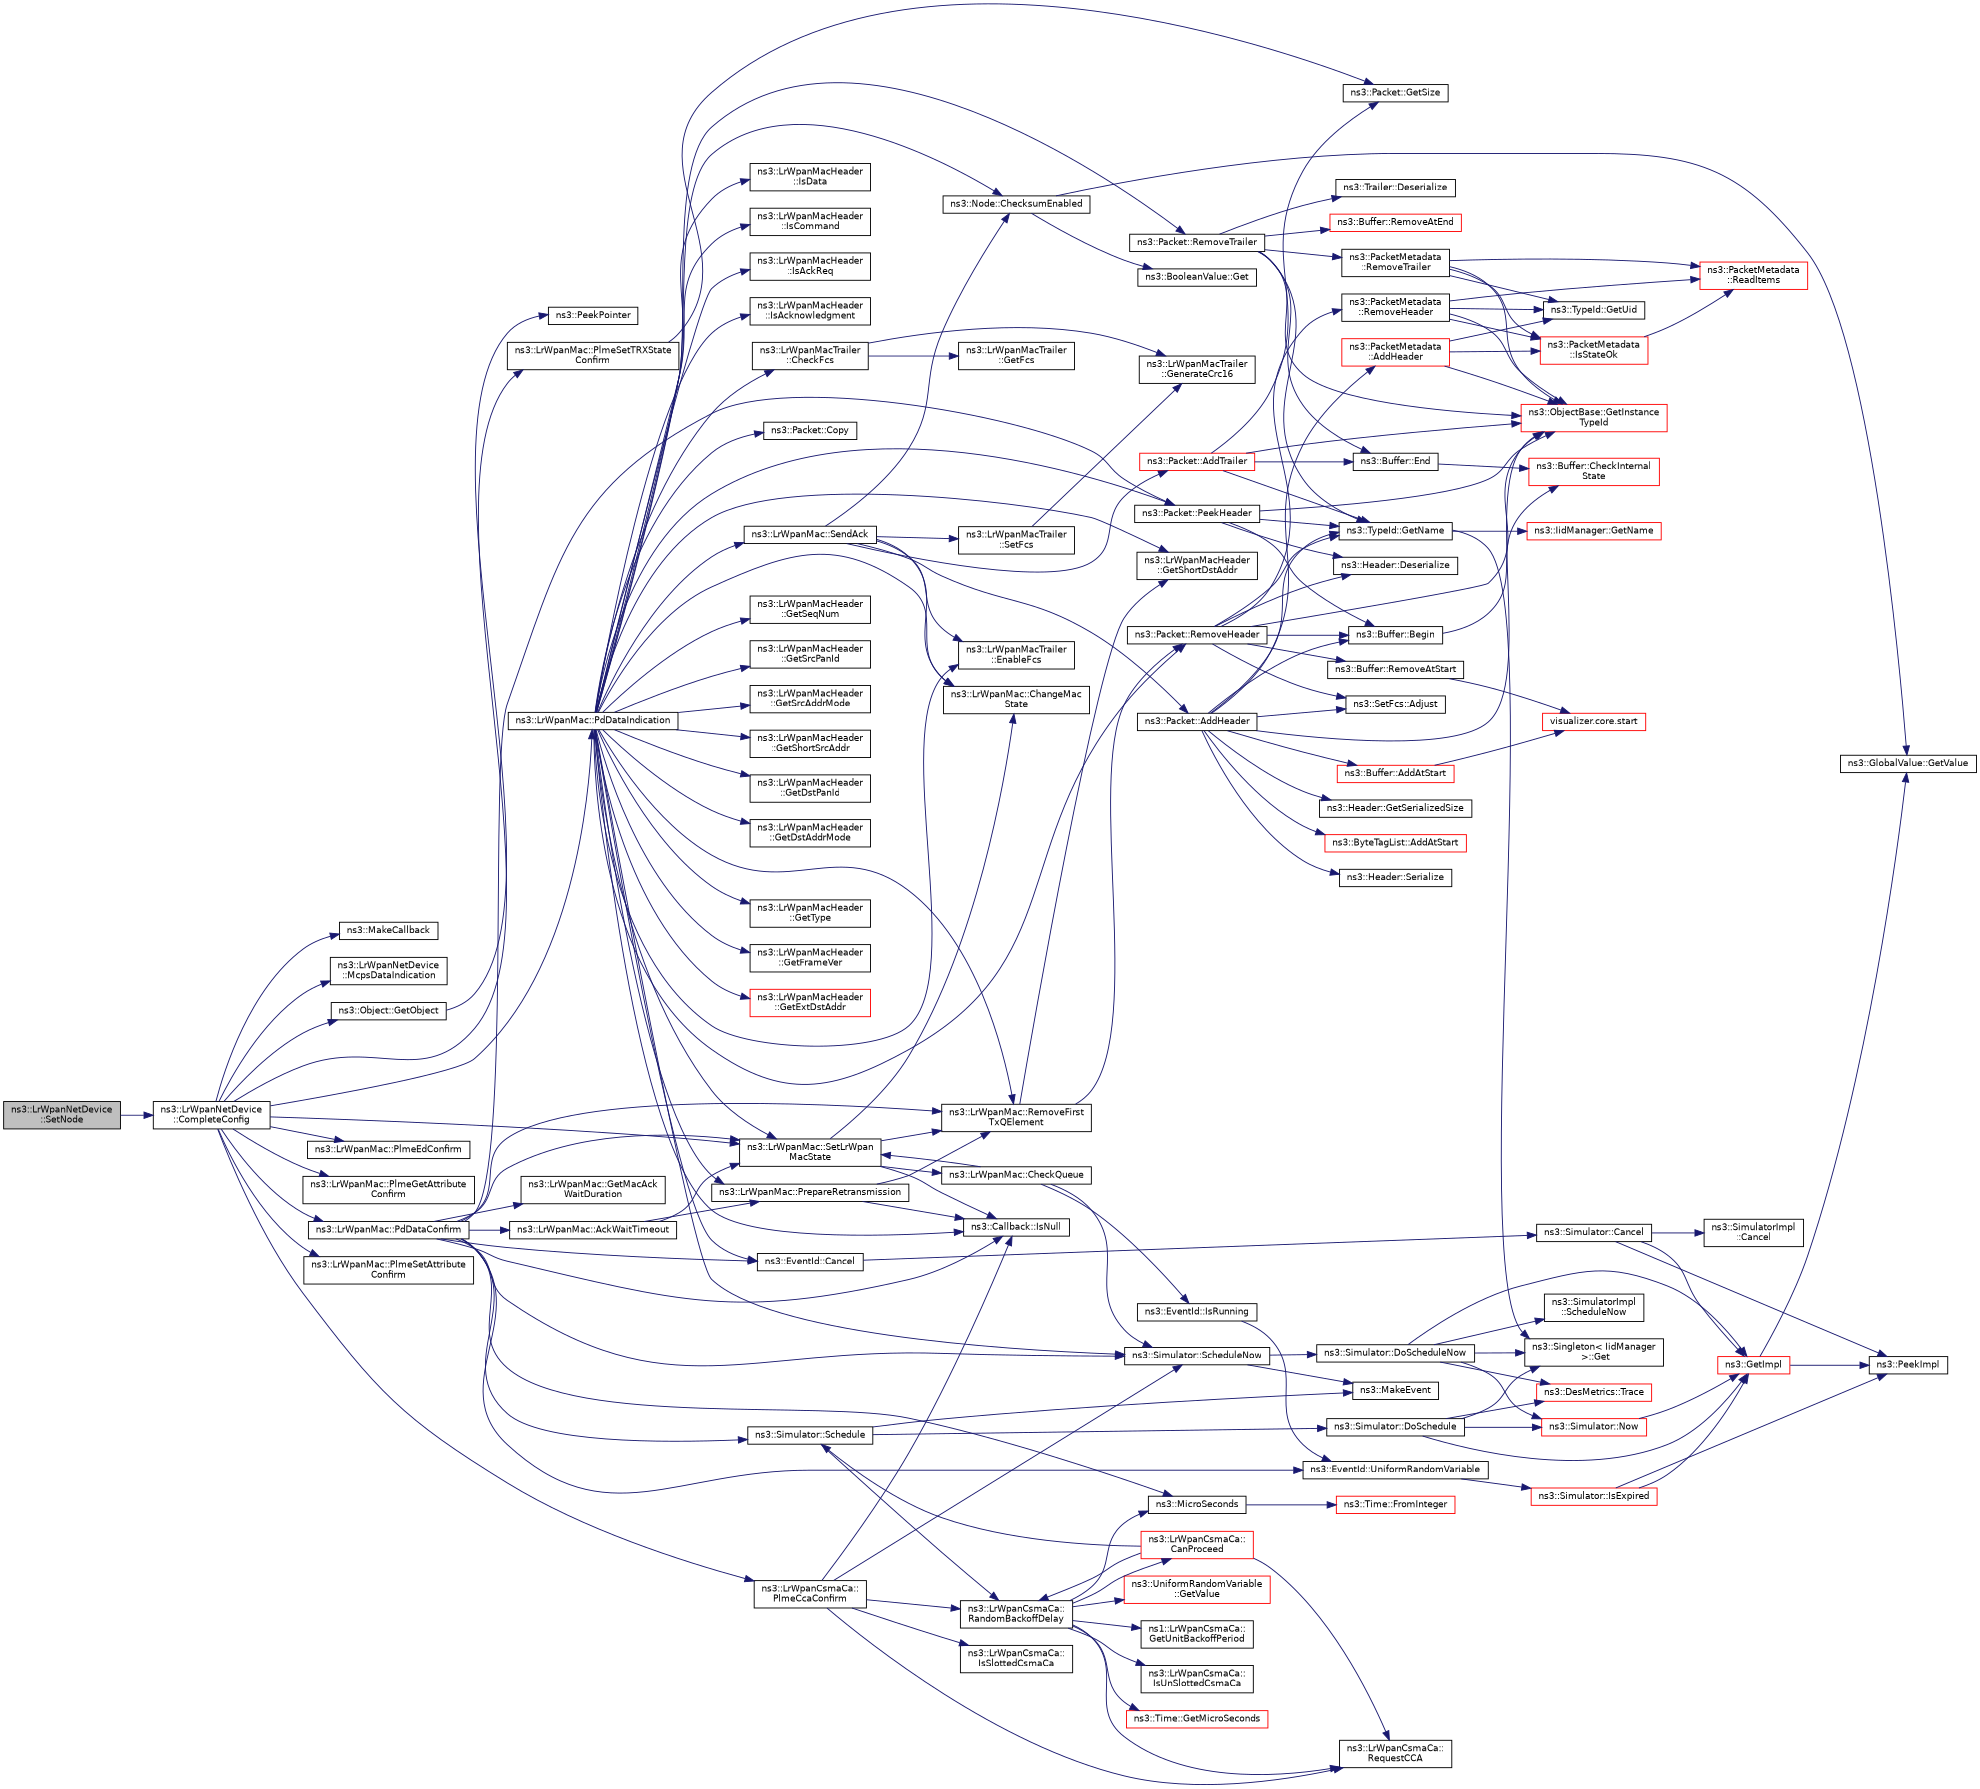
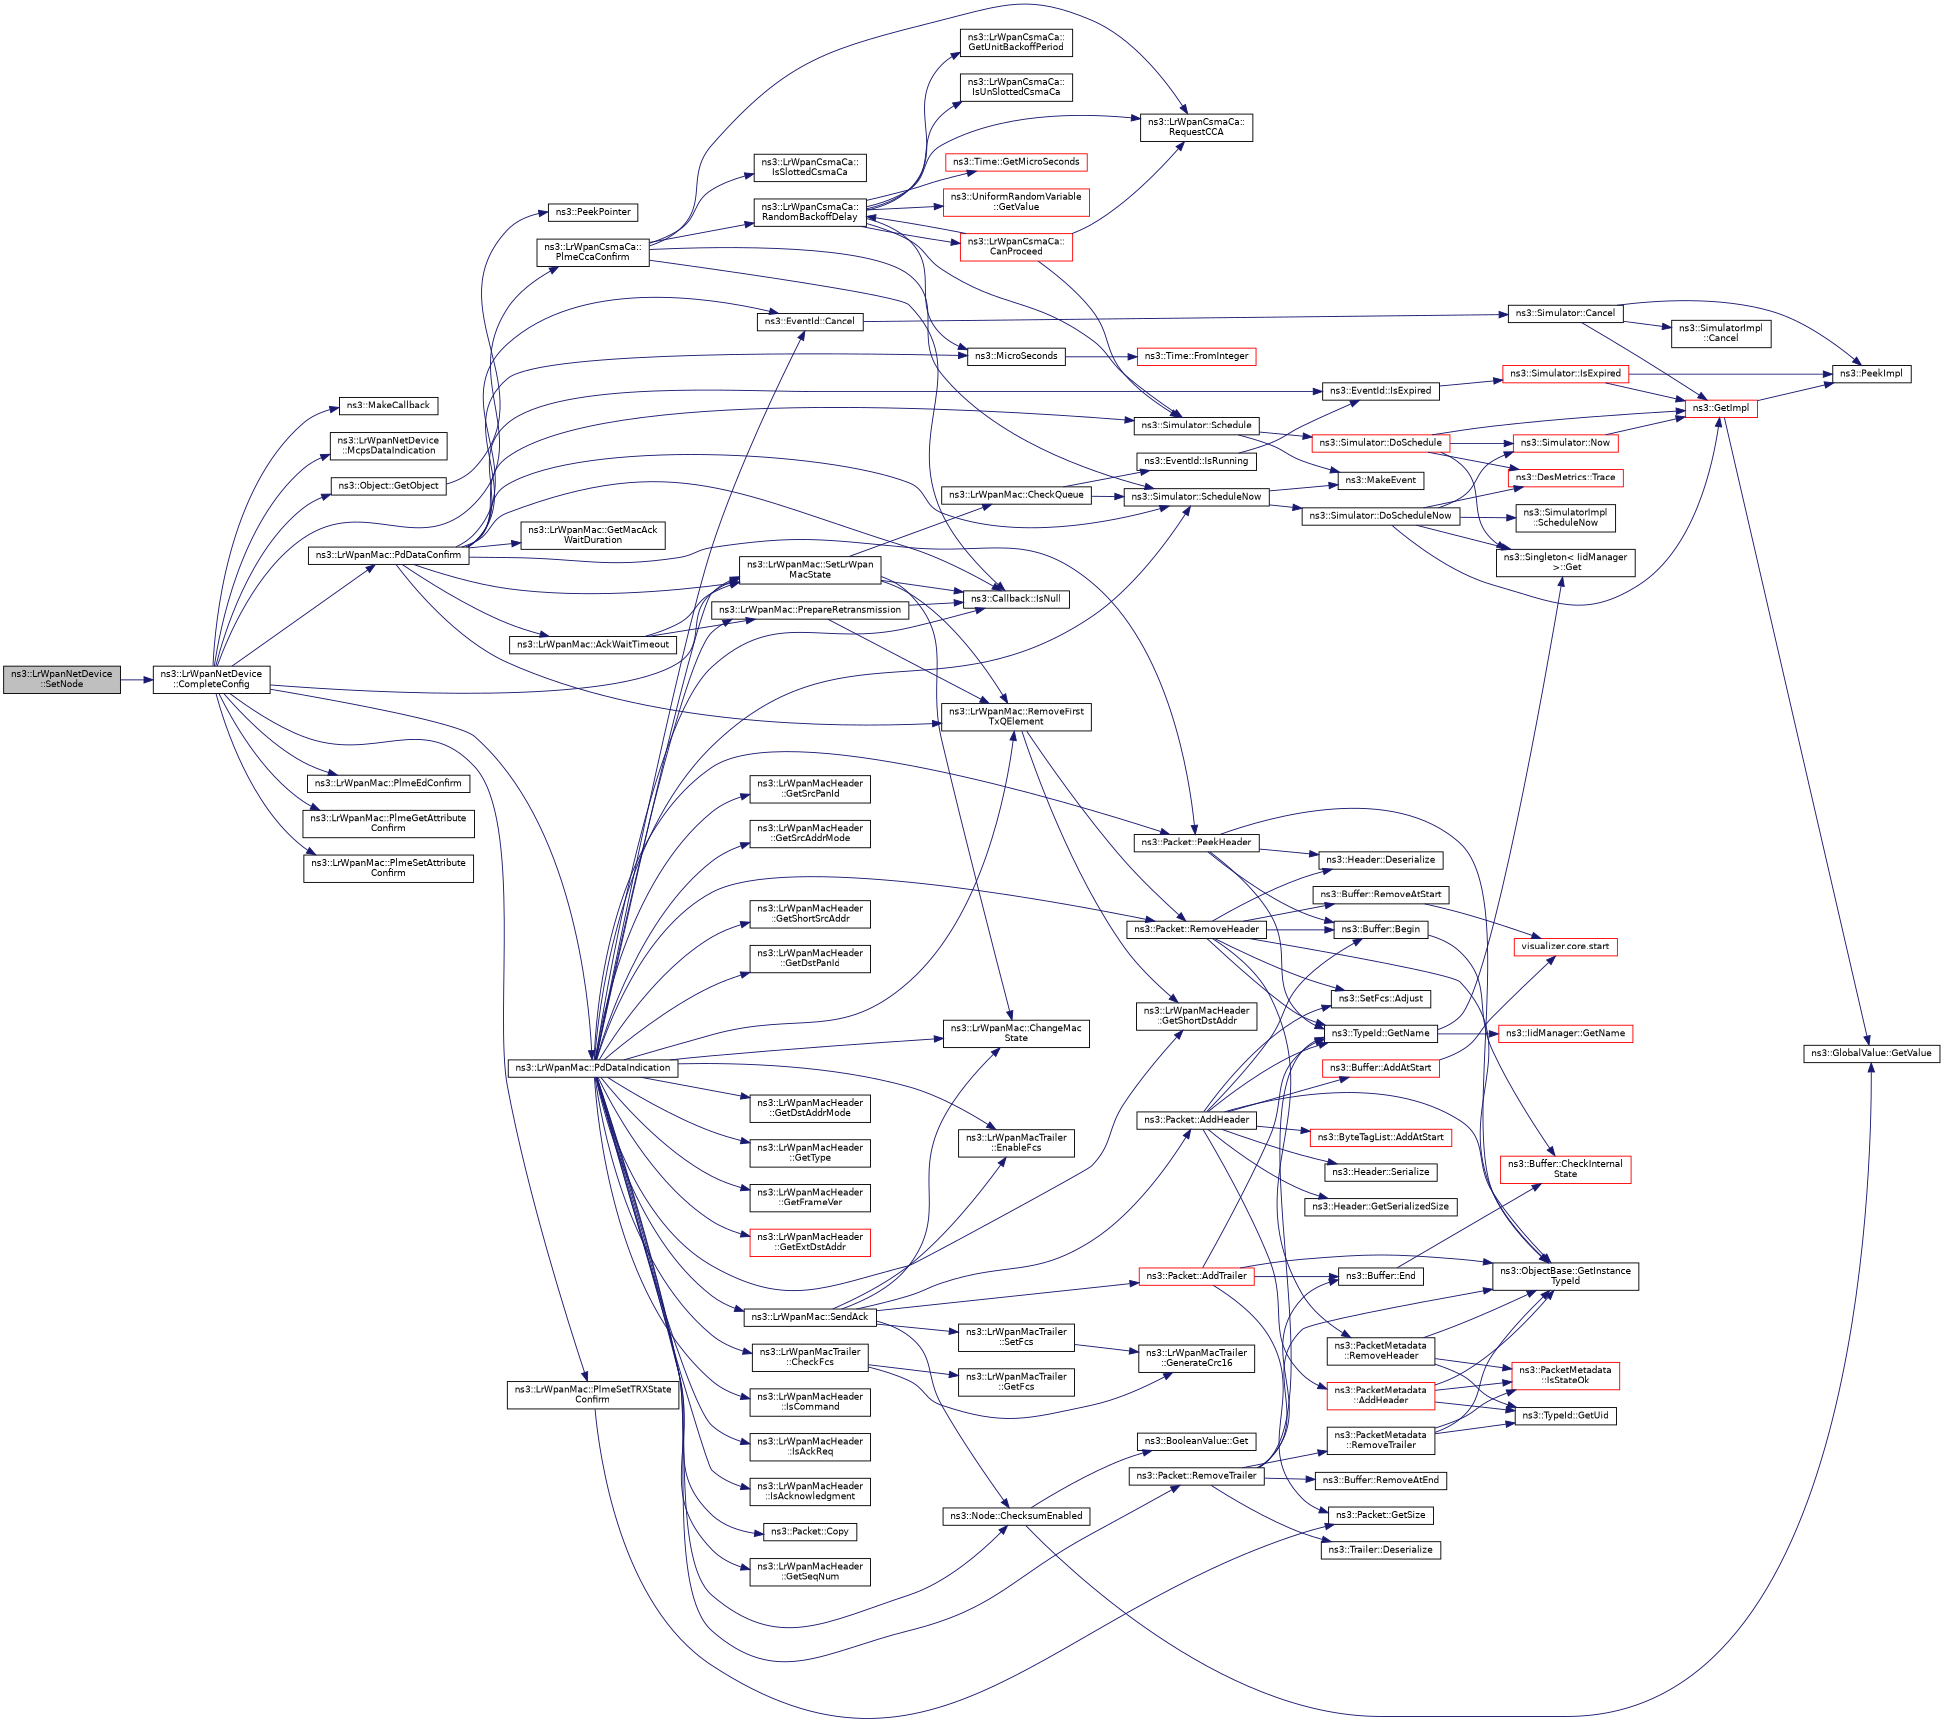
  digraph {
    rankdir=LR
    node [color=black fillcolor=white fontname=Helvetica fontsize=10 shape=record style=filled]
    edge [color=midnightblue fontname=Helvetica fontsize=10 labelfontname=Helvetica labelfontsize=10 style=solid]
    n1 [fillcolor=grey75 fontcolor=black height=0.2 label="ns3::LrWpanNetDevice\l::SetNode" width=0.4]
    n2 [height=0.2 label="ns3::LrWpanNetDevice\l::CompleteConfig" width=0.4]
    n3 [height=0.2 label="ns3::MakeCallback" width=0.4]
    n4 [height=0.2 label="ns3::LrWpanNetDevice\l::McpsDataIndication" width=0.4]
    n5 [height=0.2 label="ns3::Object::GetObject" width=0.4]
    n6 [height=0.2 label="ns3::LrWpanMac::PdDataIndication" width=0.4]
    n7 [height=0.2 label="ns3::LrWpanMac::SetLrWpan\lMacState" width=0.4]
    n8 [height=0.2 label="ns3::LrWpanMac::PdDataConfirm" width=0.4]
    n9 [height=0.2 label="ns3::LrWpanMac::PlmeEdConfirm" width=0.4]
    n10 [height=0.2 label="ns3::LrWpanMac::PlmeGetAttribute\lConfirm" width=0.4]
    n11 [height=0.2 label="ns3::LrWpanMac::PlmeSetTRXState\lConfirm" width=0.4]
    n12 [height=0.2 label="ns3::LrWpanMac::PlmeSetAttribute\lConfirm" width=0.4]
    n13 [height=0.2 label="ns3::LrWpanCsmaCa::\lPlmeCcaConfirm" width=0.4]
    n14 [height=0.2 label="ns3::PeekPointer" width=0.4]
    n15 [height=0.2 label="ns3::Packet::Copy" width=0.4]
    n16 [height=0.2 label="ns3::Packet::RemoveTrailer" width=0.4]
    n17 [height=0.2 label="ns3::Node::ChecksumEnabled" width=0.4]
    n18 [height=0.2 label="ns3::LrWpanMacTrailer\l::EnableFcs" width=0.4]
    n19 [height=0.2 label="ns3::LrWpanMacTrailer\l::CheckFcs" width=0.4]
    n20 [height=0.2 label="ns3::Packet::RemoveHeader" width=0.4]
    n21 [height=0.2 label="ns3::LrWpanMacHeader\l::GetSeqNum" width=0.4]
    n22 [height=0.2 label="ns3::LrWpanMacHeader\l::GetSrcPanId" width=0.4]
    n23 [height=0.2 label="ns3::LrWpanMacHeader\l::GetSrcAddrMode" width=0.4]
    n24 [height=0.2 label="ns3::LrWpanMacHeader\l::GetShortSrcAddr" width=0.4]
    n25 [height=0.2 label="ns3::LrWpanMacHeader\l::GetDstPanId" width=0.4]
    n26 [height=0.2 label="ns3::LrWpanMacHeader\l::GetDstAddrMode" width=0.4]
    n27 [height=0.2 label="ns3::LrWpanMacHeader\l::GetShortDstAddr" width=0.4]
    n28 [height=0.2 label="ns3::Callback::IsNull" width=0.4]
    n29 [height=0.2 label="ns3::LrWpanMacHeader\l::GetType" width=0.4]
    n30 [height=0.2 label="ns3::LrWpanMacHeader\l::GetFrameVer" width=0.4]
    n31 [color=red height=0.2 label="ns3::LrWpanMacHeader\l::GetExtDstAddr" width=0.4]
-   n32 [height=0.2 label="ns3::LrWpanMacHeader\l::IsData" width=0.4]
    n33 [height=0.2 label="ns3::LrWpanMacHeader\l::IsCommand" width=0.4]
    n34 [height=0.2 label="ns3::LrWpanMacHeader\l::IsAckReq" width=0.4]
    n35 [height=0.2 label="ns3::EventId::Cancel" width=0.4]
    n36 [height=0.2 label="ns3::LrWpanMac::PrepareRetransmission" width=0.4]
    n37 [height=0.2 label="ns3::LrWpanMac::RemoveFirst\lTxQElement" width=0.4]
    n38 [height=0.2 label="ns3::LrWpanMac::ChangeMac\lState" width=0.4]
    n39 [height=0.2 label="ns3::Simulator::ScheduleNow" width=0.4]
    n40 [height=0.2 label="ns3::LrWpanMac::SendAck" width=0.4]
    n41 [height=0.2 label="ns3::LrWpanMacHeader\l::IsAcknowledgment" width=0.4]
    n42 [height=0.2 label="ns3::Packet::PeekHeader" width=0.4]
    n43 [height=0.2 label="ns3::LrWpanMac::CheckQueue" width=0.4]
-   n44 [height=0.2 label="ns3::EventId::UniformRandomVariable" width=0.4]
+   n44 [height=0.2 label="ns3::EventId::IsExpired" width=0.4]
    n45 [height=0.2 label="ns3::MicroSeconds" width=0.4]
    n46 [height=0.2 label="ns3::LrWpanMac::GetMacAck\lWaitDuration" width=0.4]
    n47 [height=0.2 label="ns3::Simulator::Schedule" width=0.4]
    n48 [height=0.2 label="ns3::LrWpanMac::AckWaitTimeout" width=0.4]
    n49 [height=0.2 label="ns3::Packet::GetSize" width=0.4]
    n50 [height=0.2 label="ns3::LrWpanCsmaCa::\lIsSlottedCsmaCa" width=0.4]
    n51 [height=0.2 label="ns3::LrWpanCsmaCa::\lRequestCCA" width=0.4]
    n52 [height=0.2 label="ns3::LrWpanCsmaCa::\lRandomBackoffDelay" width=0.4]
    n53 [height=0.2 label="ns3::Trailer::Deserialize" width=0.4]
    n54 [height=0.2 label="ns3::Buffer::End" width=0.4]
-   n55 [color=red height=0.2 label="ns3::ObjectBase::GetInstance\lTypeId" width=0.4]
+   n55 [height=0.2 label="ns3::ObjectBase::GetInstance\lTypeId" width=0.4]
    n56 [height=0.2 label="ns3::TypeId::GetName" width=0.4]
-   n57 [color=red height=0.2 label="ns3::Buffer::RemoveAtEnd" width=0.4]
+   n57 [height=0.2 label="ns3::Buffer::RemoveAtEnd" width=0.4]
    n58 [height=0.2 label="ns3::PacketMetadata\l::RemoveTrailer" width=0.4]
    n59 [height=0.2 label="ns3::GlobalValue::GetValue" width=0.4]
    n60 [height=0.2 label="ns3::BooleanValue::Get" width=0.4]
    n61 [height=0.2 label="ns3::LrWpanMacTrailer\l::GenerateCrc16" width=0.4]
    n62 [height=0.2 label="ns3::LrWpanMacTrailer\l::GetFcs" width=0.4]
    n63 [height=0.2 label="ns3::Header::Deserialize" width=0.4]
    n64 [height=0.2 label="ns3::Buffer::Begin" width=0.4]
    n65 [height=0.2 label="ns3::Buffer::RemoveAtStart" width=0.4]
    n66 [height=0.2 label="ns3::SetFcs::Adjust" width=0.4]
    n67 [height=0.2 label="ns3::PacketMetadata\l::RemoveHeader" width=0.4]
    n68 [height=0.2 label="ns3::Simulator::Cancel" width=0.4]
    n69 [height=0.2 label="ns3::Simulator::DoScheduleNow" width=0.4]
    n70 [height=0.2 label="ns3::MakeEvent" width=0.4]
    n71 [height=0.2 label="ns3::Packet::AddHeader" width=0.4]
    n72 [height=0.2 label="ns3::LrWpanMacTrailer\l::SetFcs" width=0.4]
    n73 [color=red height=0.2 label="ns3::Packet::AddTrailer" width=0.4]
    n74 [color=red height=0.2 label="ns3::Buffer::CheckInternal\lState" width=0.4]
    n75 [height=0.2 label="ns3::Singleton\< IidManager\l \>::Get" width=0.4]
    n76 [color=red height=0.2 label="ns3::IidManager::GetName" width=0.4]
    n77 [height=0.2 label="ns3::TypeId::GetUid" width=0.4]
    n78 [color=red height=0.2 label="ns3::PacketMetadata\l::IsStateOk" width=0.4]
-   n79 [color=red height=0.2 label="ns3::PacketMetadata\l::ReadItems" width=0.4]
    n80 [color=red height=0.2 label="visualizer.core.start" width=0.4]
    n81 [height=0.2 label="ns3::PeekImpl" width=0.4]
    n82 [color=red height=0.2 label="ns3::GetImpl" width=0.4]
    n83 [height=0.2 label="ns3::SimulatorImpl\l::Cancel" width=0.4]
    n84 [color=red height=0.2 label="ns3::DesMetrics::Trace" width=0.4]
    n85 [color=red height=0.2 label="ns3::Simulator::Now" width=0.4]
    n86 [height=0.2 label="ns3::SimulatorImpl\l::ScheduleNow" width=0.4]
    n87 [height=0.2 label="ns3::Header::GetSerializedSize" width=0.4]
    n88 [color=red height=0.2 label="ns3::Buffer::AddAtStart" width=0.4]
    n89 [color=red height=0.2 label="ns3::ByteTagList::AddAtStart" width=0.4]
    n90 [height=0.2 label="ns3::Header::Serialize" width=0.4]
    n91 [color=red height=0.2 label="ns3::PacketMetadata\l::AddHeader" width=0.4]
    n92 [height=0.2 label="ns3::EventId::IsRunning" width=0.4]
    n93 [color=red height=0.2 label="ns3::Simulator::IsExpired" width=0.4]
    n94 [color=red height=0.2 label="ns3::Time::FromInteger" width=0.4]
-   n95 [height=0.2 label="ns3::Simulator::DoSchedule" width=0.4]
+   n95 [color=red height=0.2 label="ns3::Simulator::DoSchedule" width=0.4]
    n96 [color=red height=0.2 label="ns3::UniformRandomVariable\l::GetValue" width=0.4]
-   n97 [height=0.2 label="ns1::LrWpanCsmaCa::\lGetUnitBackoffPeriod" width=0.4]
+   n97 [height=0.2 label="ns3::LrWpanCsmaCa::\lGetUnitBackoffPeriod" width=0.4]
    n98 [height=0.2 label="ns3::LrWpanCsmaCa::\lIsUnSlottedCsmaCa" width=0.4]
    n99 [color=red height=0.2 label="ns3::Time::GetMicroSeconds" width=0.4]
    n100 [color=red height=0.2 label="ns3::LrWpanCsmaCa::\lCanProceed" width=0.4]
    n1 -> n2
    n2 -> n3
    n2 -> n4
    n2 -> n5
    n2 -> n6
    n2 -> n7
    n2 -> n8
    n2 -> n9
    n2 -> n10
    n2 -> n11
    n2 -> n12
    n2 -> n13
    n5 -> n14
    n6 -> n7
    n6 -> n15
    n6 -> n16
    n6 -> n17
    n6 -> n18
    n6 -> n19
    n6 -> n20
    n6 -> n21
    n6 -> n22
    n6 -> n23
    n6 -> n24
    n6 -> n25
    n6 -> n26
    n6 -> n27
    n6 -> n28
    n6 -> n29
    n6 -> n30
    n6 -> n31
-   n6 -> n32
    n6 -> n33
    n6 -> n34
    n6 -> n35
    n6 -> n36
    n6 -> n37
    n6 -> n38
    n6 -> n39
    n6 -> n40
    n6 -> n41
    n6 -> n42
    n7 -> n28
    n7 -> n37
    n7 -> n38
    n7 -> n43
    n8 -> n7
    n8 -> n28
    n8 -> n35
    n8 -> n37
    n8 -> n39
    n8 -> n42
    n8 -> n44
    n8 -> n45
    n8 -> n46
    n8 -> n47
    n8 -> n48
    n11 -> n49
    n13 -> n28
    n13 -> n39
    n13 -> n50
    n13 -> n51
    n13 -> n52
    n16 -> n53
    n16 -> n54
    n16 -> n55
    n16 -> n56
    n16 -> n57
    n16 -> n58
    n17 -> n59
    n17 -> n60
    n19 -> n61
    n19 -> n62
    n20 -> n55
    n20 -> n56
    n20 -> n63
    n20 -> n64
    n20 -> n65
    n20 -> n66
    n20 -> n67
    n35 -> n68
    n36 -> n28
    n36 -> n37
    n37 -> n20
    n37 -> n27
    n39 -> n69
    n39 -> n70
    n40 -> n17
    n40 -> n18
    n40 -> n38
    n40 -> n71
    n40 -> n72
    n40 -> n73
    n42 -> n55
    n42 -> n56
    n42 -> n63
    n42 -> n64
-   n43 -> n7
    n43 -> n39
    n43 -> n92
    n44 -> n93
    n45 -> n94
    n47 -> n70
    n47 -> n95
    n48 -> n7
    n48 -> n36
    n52 -> n45
-   n47 -> n52
+   n52 -> n47
    n52 -> n51
    n52 -> n96
    n52 -> n97
    n52 -> n98
    n52 -> n99
    n52 -> n100
    n54 -> n74
    n56 -> n75
    n56 -> n76
    n58 -> n55
    n58 -> n77
    n58 -> n78
-   n58 -> n79
    n64 -> n74
    n65 -> n80
    n67 -> n55
    n67 -> n77
    n67 -> n78
-   n67 -> n79
    n68 -> n81
    n68 -> n82
    n68 -> n83
    n69 -> n75
    n69 -> n82
    n69 -> n84
    n69 -> n85
    n69 -> n86
    n71 -> n55
    n71 -> n56
    n71 -> n64
    n71 -> n66
    n71 -> n87
    n71 -> n88
    n71 -> n89
    n71 -> n90
    n71 -> n91
    n72 -> n61
    n73 -> n49
    n73 -> n54
    n73 -> n55
    n73 -> n56
-   n78 -> n79
    n82 -> n59
    n82 -> n81
    n85 -> n82
    n88 -> n80
    n91 -> n55
    n91 -> n77
    n91 -> n78
    n92 -> n44
    n93 -> n81
    n93 -> n82
    n95 -> n75
    n95 -> n82
    n95 -> n84
    n95 -> n85
    n100 -> n47
    n100 -> n51
    n100 -> n52
  }
